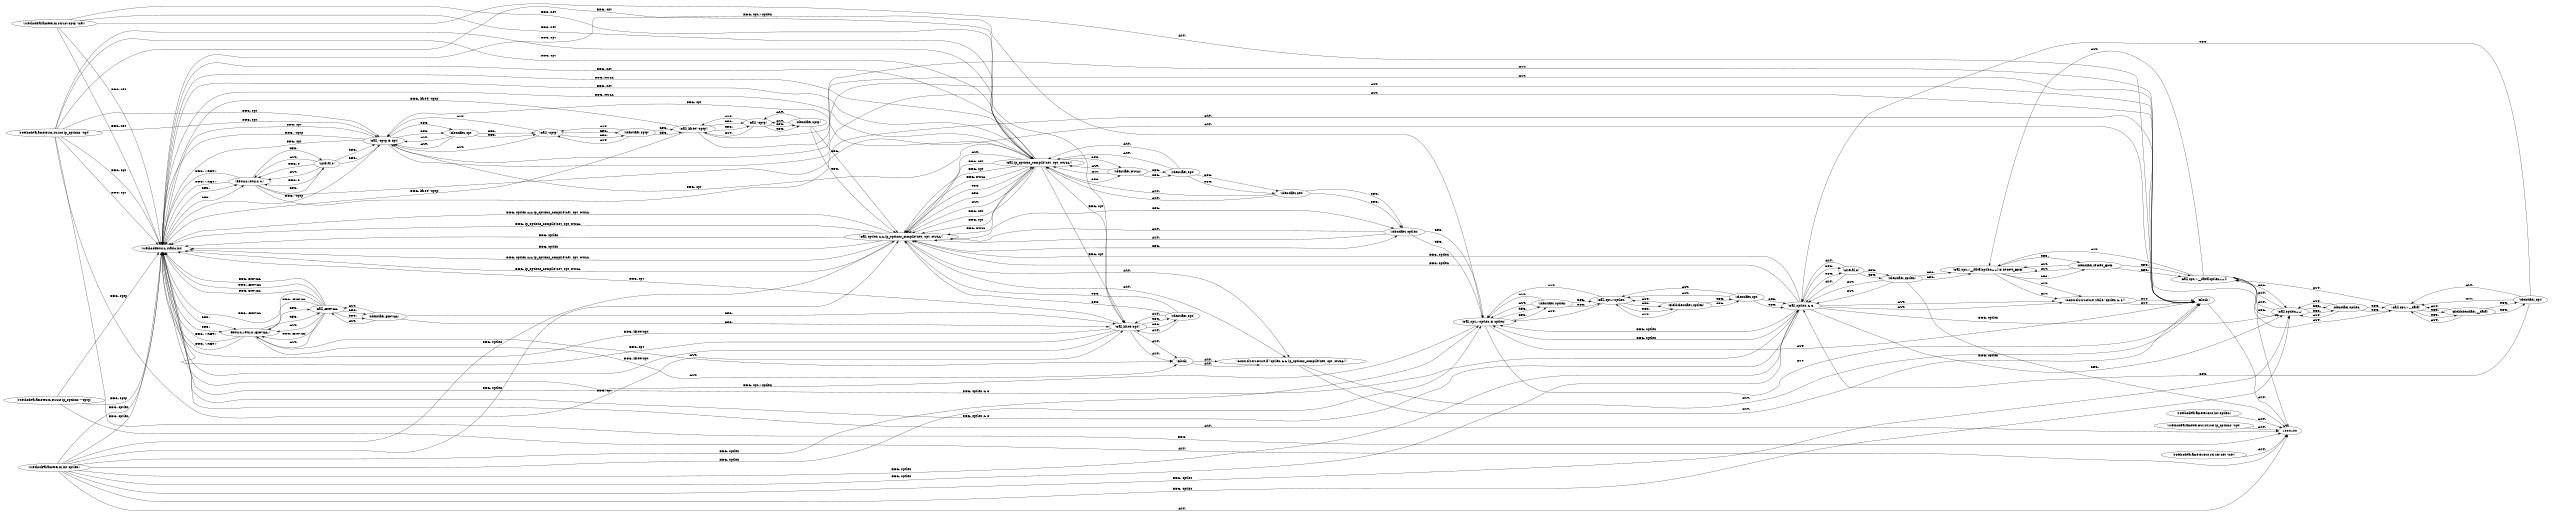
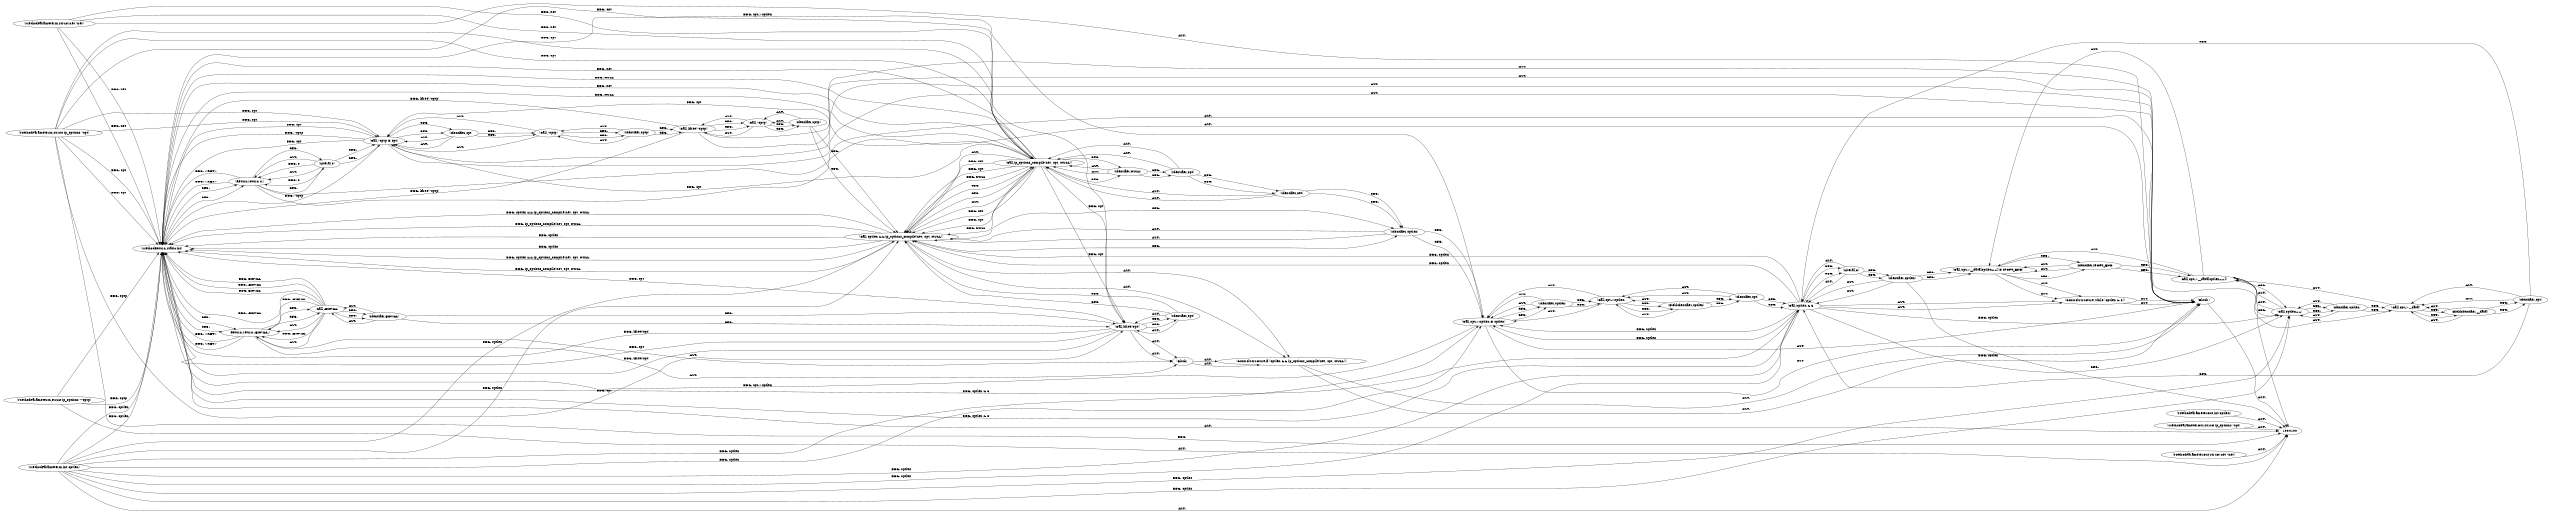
  digraph {
    rankdir=LR
    n1 [label="(MethodReturn,static int)"]
    n2 [label="(Return,return 0;)"]
    n3 [label="(Return,return -EINVAL;)"]
    1000100
    n5 [label="(Block,)"]
    n6 [label="(Literal,0)"]
    n7 [label="(Block,)"]
    n8 [label="(Call,-EINVAL)"]
-   n9 [label="(MethodParameterIn,struct optp *net)"]
+   n9 [label="(MethodParameterIn,struct net *net)"]
    n10 [label="(Call,ip_options_compile(net, opt, NULL))"]
    n11 [label="(Call,optlen && ip_options_compile(net, opt, NULL))"]
    n12 [label="(Call,*optp = opt)"]
    n13 [label="(Call,kfree(opt))"]
    n14 [label="(Identifier,NULL)"]
    n15 [label="(MethodParameterOut,struct net *net)"]
    n16 [label="(MethodParameterIn,struct ip_options **optp)"]
    n17 [label="(Call,kfree(*optp))"]
    n18 [label="(Call,*optp)"]
    n19 [label="(Identifier,optp)"]
    n20 [label="(ControlStructure,if (optlen && ip_options_compile(net, opt, NULL)))"]
    n21 [label="(Identifier,optlen)"]
    n22 [label="(Identifier,opt)"]
    n23 [label="(Call,*optp)"]
    n24 [label="(Identifier,optp)"]
    n25 [label="(MethodParameterIn,int optlen)"]
    n26 [label="(Call,optlen & 3)"]
    n27 [label="(Call,optlen++)"]
    n28 [label="(Call,opt->optlen = optlen)"]
    n29 [label="(Literal,3)"]
    n30 [label="(ControlStructure,while (optlen & 3))"]
    n31 [label="(Identifier,optlen)"]
    n32 [label="(Call,opt->__data[optlen++])"]
    n33 [label="(Identifier,optlen)"]
    n34 [label="(MethodParameterOut,int optlen)"]
    n35 [label="(MethodParameterIn,struct ip_options *opt)"]
    n36 [label="(Identifier,opt)"]
    n37 [label="(MethodParameterOut,struct ip_options *opt)"]
    n38 [label="(Identifier,optlen)"]
    n39 [label="(Call,opt->__data[optlen++] = IPOPT_END)"]
    n40 [label="(Identifier,IPOPT_END)"]
    n41 [label="(Call,opt->__data)"]
    n42 [label="(FieldIdentifier,__data)"]
    n43 [label="(Identifier,opt)"]
    n44 [label="(Call,opt->optlen)"]
    n45 [label="(FieldIdentifier,optlen)"]
    n46 [label="(Identifier,opt)"]
    n47 [label="(Identifier,opt)"]
    n48 [label="(Identifier,net)"]
    n49 [label="(Identifier,EINVAL)"]
    n1 -> n2 [label="CFG: "]
    n1 -> n2 [label="CFG: "]
    n1 -> n3 [label="CFG: "]
    n1 -> n3 [label="CFG: "]
    n1 -> 1000100 [label="AST: "]
    n2 -> n1 [label="DDG: <RET>"]
    n2 -> n1 [label="DDG: <RET>"]
    n2 -> n5 [label="AST: "]
    n2 -> n5 [label="AST: "]
    n2 -> n6 [label="CFG: "]
    n2 -> n6 [label="CFG: "]
    n3 -> n1 [label="DDG: <RET>"]
    n3 -> n1 [label="DDG: <RET>"]
    n3 -> n7 [label="AST: "]
    n3 -> n7 [label="AST: "]
    n3 -> n8 [label="CFG: "]
    n3 -> n8 [label="CFG: "]
    n5 -> 1000100 [label="AST: "]
    n6 -> n2 [label="AST: "]
    n6 -> n2 [label="DDG: 0"]
    n6 -> n2 [label="AST: "]
    n6 -> n2 [label="DDG: 0"]
    n6 -> n12 [label="CFG: "]
    n6 -> n12 [label="CFG: "]
    n7 -> n20 [label="AST: "]
    n7 -> n20 [label="AST: "]
    n8 -> n1 [label="DDG: -EINVAL"]
    n8 -> n1 [label="DDG: EINVAL"]
    n8 -> n1 [label="DDG: -EINVAL"]
    n8 -> n1 [label="DDG: EINVAL"]
    n8 -> n3 [label="AST: "]
    n8 -> n3 [label="DDG: -EINVAL"]
    n8 -> n3 [label="AST: "]
    n8 -> n3 [label="DDG: -EINVAL"]
    n8 -> n49 [label="CFG: "]
    n8 -> n49 [label="CFG: "]
    n9 -> n1 [label="DDG: net"]
    n9 -> n1 [label="DDG: net"]
    n9 -> 1000100 [label="AST: "]
    n9 -> n10 [label="DDG: net"]
    n9 -> n10 [label="DDG: net"]
    n10 -> n1 [label="DDG: net"]
    n10 -> n1 [label="DDG: NULL"]
    n10 -> n1 [label="DDG: net"]
    n10 -> n1 [label="DDG: NULL"]
    n10 -> n11 [label="AST: "]
    n10 -> n11 [label="DDG: net"]
    n10 -> n11 [label="DDG: opt"]
    n10 -> n11 [label="DDG: NULL"]
    n10 -> n11 [label="AST: "]
    n10 -> n11 [label="DDG: net"]
    n10 -> n11 [label="DDG: opt"]
    n10 -> n11 [label="DDG: NULL"]
    n10 -> n12 [label="DDG: opt"]
    n10 -> n12 [label="DDG: opt"]
    n10 -> n13 [label="DDG: opt"]
    n10 -> n13 [label="DDG: opt"]
    n10 -> n14 [label="CFG: "]
    n10 -> n14 [label="CFG: "]
    n11 -> n1 [label="DDG: ip_options_compile(net, opt, NULL)"]
    n11 -> n1 [label="DDG: optlen"]
    n11 -> n1 [label="DDG: optlen && ip_options_compile(net, opt, NULL)"]
    n11 -> n1 [label="DDG: ip_options_compile(net, opt, NULL)"]
    n11 -> n1 [label="DDG: optlen"]
    n11 -> n1 [label="DDG: optlen && ip_options_compile(net, opt, NULL)"]
    n11 -> n10 [label="CFG: "]
    n11 -> n10 [label="CFG: "]
    n11 -> n20 [label="AST: "]
    n11 -> n20 [label="AST: "]
    n11 -> n21 [label="CFG: "]
    n11 -> n21 [label="CFG: "]
    n12 -> n1 [label="DDG: opt"]
    n12 -> n1 [label="DDG: *optp"]
    n12 -> n1 [label="DDG: opt"]
    n12 -> n1 [label="DDG: *optp"]
    n12 -> n5 [label="AST: "]
    n12 -> n5 [label="AST: "]
    n12 -> n22 [label="CFG: "]
    n12 -> n22 [label="CFG: "]
    n13 -> n1 [label="DDG: opt"]
    n13 -> n1 [label="DDG: kfree(opt)"]
    n13 -> n1 [label="DDG: opt"]
    n13 -> n1 [label="DDG: kfree(opt)"]
    n13 -> n7 [label="AST: "]
    n13 -> n7 [label="AST: "]
    n13 -> n36 [label="CFG: "]
    n13 -> n36 [label="CFG: "]
    n14 -> n10 [label="AST: "]
    n14 -> n10 [label="AST: "]
    n14 -> n47 [label="CFG: "]
    n14 -> n47 [label="CFG: "]
    n15 -> 1000100 [label="AST: "]
    n16 -> n1 [label="DDG: optp"]
    n16 -> n1 [label="DDG: optp"]
    n16 -> 1000100 [label="AST: "]
    n17 -> n1 [label="DDG: kfree(*optp)"]
    n17 -> n1 [label="DDG: kfree(*optp)"]
    n17 -> n5 [label="AST: "]
    n17 -> n5 [label="AST: "]
    n17 -> n18 [label="CFG: "]
    n17 -> n18 [label="CFG: "]
    n18 -> n17 [label="AST: "]
    n18 -> n17 [label="AST: "]
    n18 -> n19 [label="CFG: "]
    n18 -> n19 [label="CFG: "]
    n19 -> n11 [label="CFG: "]
    n19 -> n11 [label="CFG: "]
    n19 -> n18 [label="AST: "]
    n19 -> n18 [label="AST: "]
    n20 -> n5 [label="AST: "]
    n20 -> n5 [label="AST: "]
    n21 -> n11 [label="AST: "]
    n21 -> n11 [label="AST: "]
    n21 -> n28 [label="CFG: "]
    n21 -> n28 [label="CFG: "]
    n22 -> n12 [label="AST: "]
    n22 -> n12 [label="AST: "]
    n22 -> n23 [label="CFG: "]
    n22 -> n23 [label="CFG: "]
    n23 -> n12 [label="AST: "]
    n23 -> n12 [label="AST: "]
    n23 -> n24 [label="CFG: "]
    n23 -> n24 [label="CFG: "]
    n24 -> n17 [label="CFG: "]
    n24 -> n17 [label="CFG: "]
    n24 -> n23 [label="AST: "]
    n24 -> n23 [label="AST: "]
    n25 -> n1 [label="DDG: optlen"]
    n25 -> n1 [label="DDG: optlen"]
    n25 -> 1000100 [label="AST: "]
    n25 -> n11 [label="DDG: optlen"]
    n25 -> n11 [label="DDG: optlen"]
    n25 -> n26 [label="DDG: optlen"]
    n25 -> n26 [label="DDG: optlen"]
    n25 -> n27 [label="DDG: optlen"]
    n25 -> n27 [label="DDG: optlen"]
    n25 -> n28 [label="DDG: optlen"]
    n25 -> n28 [label="DDG: optlen"]
    n26 -> n1 [label="DDG: optlen & 3"]
    n26 -> n1 [label="DDG: optlen & 3"]
    n26 -> n11 [label="DDG: optlen"]
    n26 -> n11 [label="DDG: optlen"]
    n26 -> n27 [label="DDG: optlen"]
    n26 -> n27 [label="DDG: optlen"]
    n26 -> n28 [label="DDG: optlen"]
    n26 -> n28 [label="DDG: optlen"]
    n26 -> n29 [label="CFG: "]
    n26 -> n29 [label="CFG: "]
    n26 -> n30 [label="AST: "]
    n26 -> n30 [label="AST: "]
    n27 -> n31 [label="CFG: "]
    n27 -> n31 [label="CFG: "]
    n27 -> n32 [label="AST: "]
    n27 -> n32 [label="AST: "]
    n28 -> n1 [label="DDG: opt->optlen"]
    n28 -> n1 [label="DDG: opt->optlen"]
    n28 -> n5 [label="AST: "]
    n28 -> n5 [label="AST: "]
    n28 -> n33 [label="CFG: "]
    n28 -> n33 [label="CFG: "]
    n29 -> n26 [label="AST: "]
    n29 -> n26 [label="AST: "]
    n29 -> n38 [label="CFG: "]
    n29 -> n38 [label="CFG: "]
    n30 -> n5 [label="AST: "]
    n30 -> n5 [label="AST: "]
    n31 -> n27 [label="AST: "]
    n31 -> n27 [label="AST: "]
    n31 -> n41 [label="CFG: "]
    n31 -> n41 [label="CFG: "]
    n32 -> n27 [label="CFG: "]
    n32 -> n27 [label="CFG: "]
    n32 -> n39 [label="AST: "]
    n32 -> n39 [label="AST: "]
    n33 -> n28 [label="AST: "]
    n33 -> n28 [label="AST: "]
    n33 -> n44 [label="CFG: "]
    n33 -> n44 [label="CFG: "]
    n34 -> 1000100 [label="AST: "]
    n35 -> n1 [label="DDG: opt"]
    n35 -> n1 [label="DDG: opt"]
    n35 -> 1000100 [label="DDG: "]
    n35 -> n10 [label="DDG: opt"]
    n35 -> n10 [label="DDG: opt"]
    n35 -> n12 [label="DDG: opt"]
    n35 -> n12 [label="DDG: opt"]
    n35 -> n13 [label="DDG: opt"]
    n35 -> n13 [label="DDG: opt"]
    n36 -> n11 [label="CFG: "]
    n36 -> n11 [label="CFG: "]
    n36 -> n13 [label="AST: "]
    n36 -> n13 [label="AST: "]
    n37 -> 1000100 [label="AST: "]
    n38 -> 1000100 [label="CFG: "]
    n38 -> n26 [label="AST: "]
    n38 -> n26 [label="AST: "]
    n38 -> n39 [label="CFG: "]
    n38 -> n39 [label="CFG: "]
    n39 -> n30 [label="AST: "]
    n39 -> n30 [label="AST: "]
    n39 -> n40 [label="CFG: "]
    n39 -> n40 [label="CFG: "]
    n40 -> n32 [label="CFG: "]
    n40 -> n32 [label="CFG: "]
    n40 -> n39 [label="AST: "]
    n40 -> n39 [label="AST: "]
    n41 -> n32 [label="AST: "]
    n41 -> n32 [label="AST: "]
    n41 -> n42 [label="CFG: "]
    n41 -> n42 [label="CFG: "]
    n42 -> n41 [label="AST: "]
    n42 -> n41 [label="AST: "]
    n42 -> n43 [label="CFG: "]
    n42 -> n43 [label="CFG: "]
    n43 -> n26 [label="CFG: "]
    n43 -> n26 [label="CFG: "]
    n43 -> n41 [label="AST: "]
    n43 -> n41 [label="AST: "]
    n44 -> n28 [label="AST: "]
    n44 -> n28 [label="AST: "]
    n44 -> n45 [label="CFG: "]
    n44 -> n45 [label="CFG: "]
    n45 -> n44 [label="AST: "]
    n45 -> n44 [label="AST: "]
    n45 -> n46 [label="CFG: "]
    n45 -> n46 [label="CFG: "]
    n46 -> n26 [label="CFG: "]
    n46 -> n26 [label="CFG: "]
    n46 -> n44 [label="AST: "]
    n46 -> n44 [label="AST: "]
    n47 -> n10 [label="AST: "]
    n47 -> n10 [label="AST: "]
    n47 -> n48 [label="CFG: "]
    n47 -> n48 [label="CFG: "]
    n48 -> n10 [label="AST: "]
    n48 -> n10 [label="AST: "]
    n48 -> n21 [label="CFG: "]
    n48 -> n21 [label="CFG: "]
    n49 -> n8 [label="AST: "]
    n49 -> n8 [label="AST: "]
    n49 -> n13 [label="CFG: "]
    n49 -> n13 [label="CFG: "]
  }
